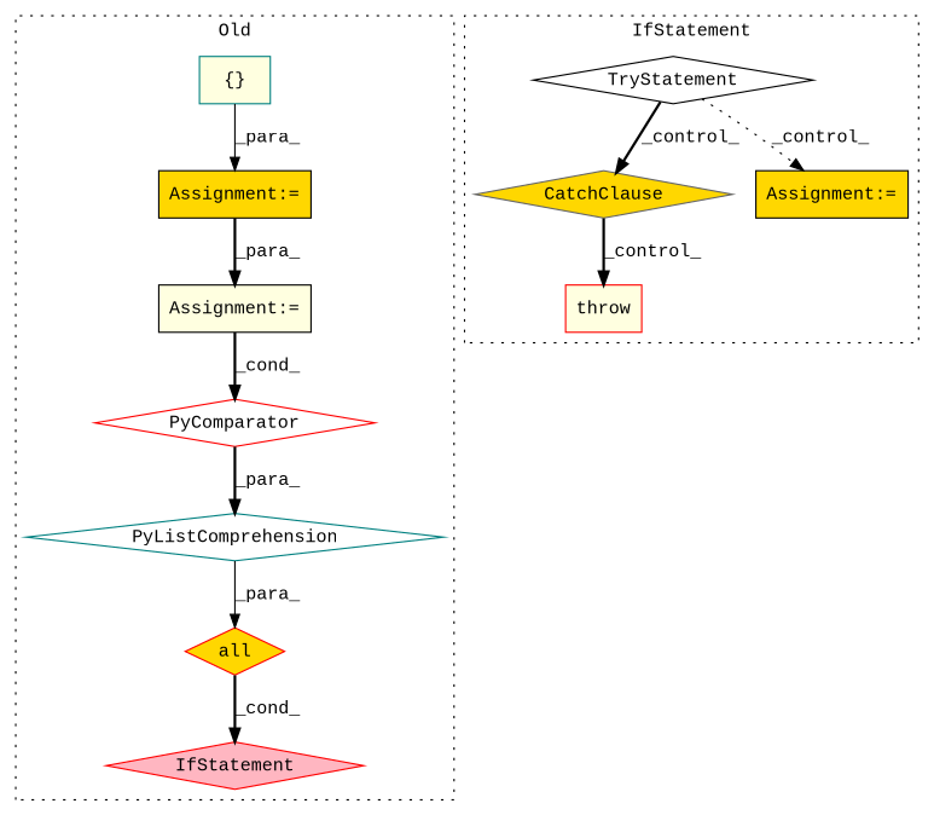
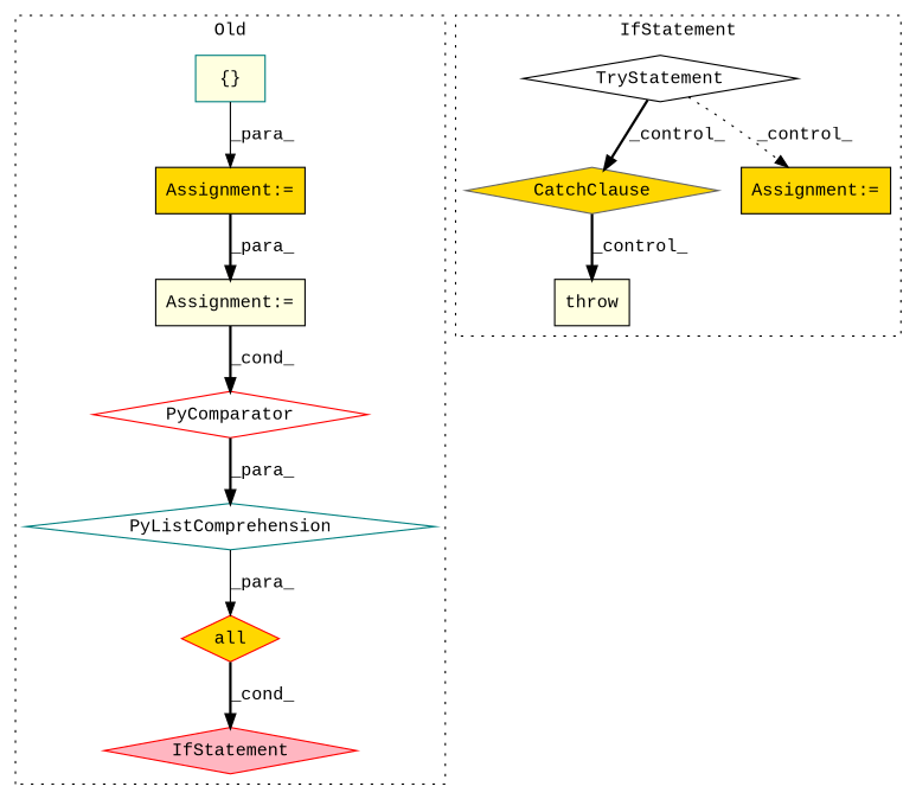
  digraph {
    fontname="Liberation Mono"
    node [a=7 color=black fillcolor=gold fontname="Liberation Mono" l=25 s=11922 shape=diamond style=filled]
    edge [fontname="Liberation Mono" style=bold]
    n1 [a=32 color=red l="15,-5" label=all s="11821,11955"]
    n2 [a=25 color=red fillcolor=lightpink l="4,2" label=IfStatement s="11816,11950"]
    n3 [fillcolor=lightyellow label="Assignment:=" shape=box]
    n4 [a=113 color=red fillcolor=white label=PyComparator]
    n5 [a=4 color=teal fillcolor=lightyellow l="1,1" label="{}" s="11704,11714" shape=box]
    n6 [a=109 color=teal fillcolor=white l=119 label=PyListComprehension s=11836]
    n7 [l=1 label="Assignment:=" s=11694 shape=box]
    n8 [a=54 fillcolor=white l=4 label=TryStatement s=13729]
    n9 [a=12 color=gray40 l="11,2" label=CatchClause s="13811,13855"]
    n10 [l=1 label="Assignment:=" s=13757 shape=box]
-   n11 [a=53 color=red fillcolor=lightyellow l=6 label=throw s=13865 shape=box]
+   n11 [a=53 fillcolor=lightyellow l=6 label=throw s=13865 shape=box]
    subgraph cluster_1 {
      label=Old
      style=dotted
      n1
      n2
      n3
      n4
      n5
      n6
      n7
    }
    subgraph cluster_2 {
      label=IfStatement
      style=dotted
      n8
      n9
      n10
      n11
    }
    n1 -> n2 [label=_cond_]
    n3 -> n4 [label=_cond_]
    n4 -> n6 [label=_para_]
    n5 -> n7 [label=_para_ style=solid]
    n6 -> n1 [label=_para_ style=solid]
    n7 -> n3 [label=_para_]
    n8 -> n9 [label=_control_]
    n8 -> n10 [label=_control_ style=dotted]
    n9 -> n11 [label=_control_]
  }
